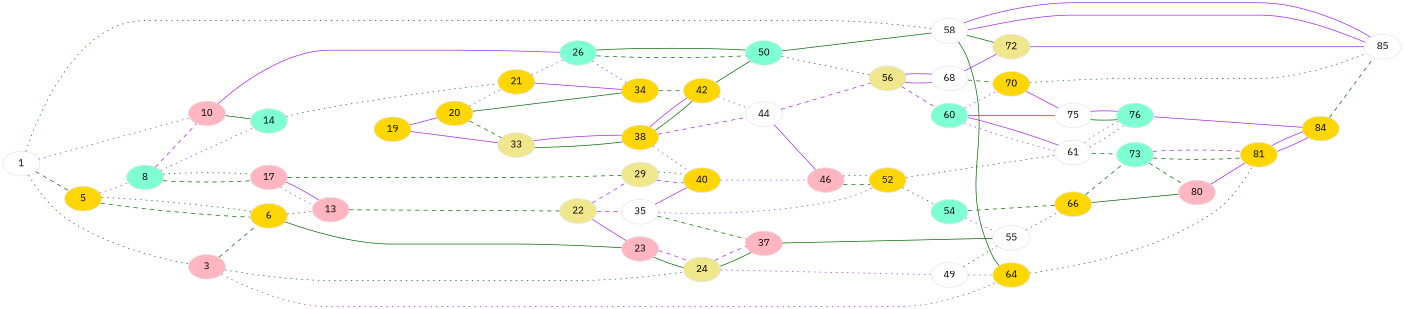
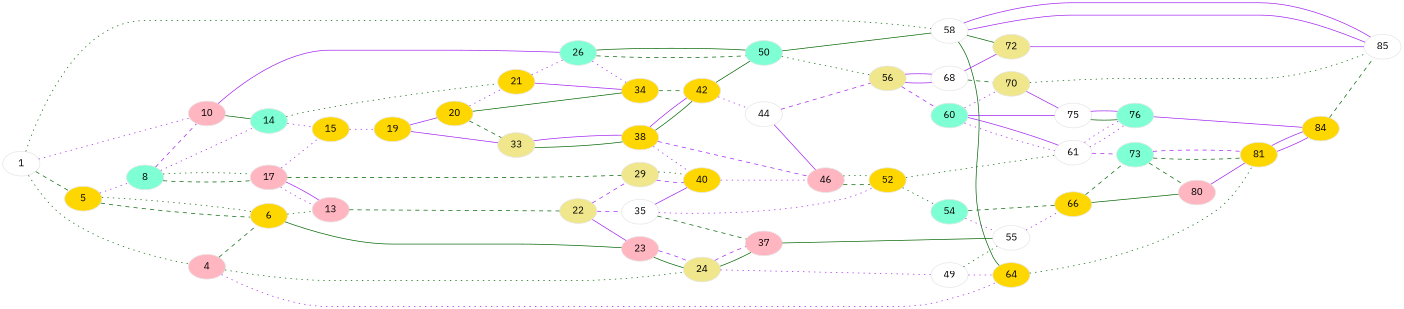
  graph {
    fontname="IBM Plex Sans"
    rankdir=LR
    node [color=gray90 fillcolor=gold fontname="IBM Plex Sans" style=filled]
    edge [color=purple fontname="IBM Plex Sans" style=solid]
    1 [fillcolor=white super="+2"]
-   3 [fillcolor=lightpink super="+4"]
+   3 [fillcolor=lightpink super="+4" label=4]
    5
    10 [fillcolor=lightpink super="+11"]
    58 [fillcolor=white super="+59"]
    6 [super="+7"]
    24 [fillcolor=khaki super="+25"]
    64
    8 [fillcolor=aquamarine super="+9"]
    14 [fillcolor=aquamarine super="+18"]
    26 [fillcolor=aquamarine super="+27"]
    72 [fillcolor=khaki super="+79"]
    85 [fillcolor=white super="+86"]
    13 [fillcolor=lightpink]
    23 [fillcolor=lightpink]
    37 [fillcolor=lightpink super="+48"]
    49 [fillcolor=white super="+63"]
    81 [super="+82"]
    n19 [fillcolor=lightpink label=17 super="+17"]
    22 [fillcolor=khaki super="+30"]
+   15 [super="+16"]
    29 [fillcolor=khaki]
    21 [super="+28"]
    34 [super="+41"]
    50 [fillcolor=aquamarine super="+51"]
    19 [super="+31"]
    40 [super="+43"]
    35 [fillcolor=white super="+36"]
    20 [super="+32"]
    33 [fillcolor=khaki]
    38 [super="+39"]
    42 [super="+47"]
    52 [super="+53"]
    55 [fillcolor=white super="+65"]
    56 [fillcolor=khaki super="+57"]
    46 [fillcolor=lightpink]
    44 [fillcolor=white super="+45"]
    54 [fillcolor=aquamarine]
    61 [fillcolor=white super="+62"]
    66 [super="+67"]
    60 [fillcolor=aquamarine super="+71"]
    68 [fillcolor=white super="+69"]
    73 [fillcolor=aquamarine super="+74"]
    76 [fillcolor=aquamarine super="+83"]
    80 [fillcolor=lightpink]
-   70 [super="+77"]
+   70 [fillcolor=khaki super="+77"]
    75 [fillcolor=white super="+78"]
    84
    1 -- 3 [color=darkgreen style=dotted]
    1 -- 5 [color=darkgreen style=dashed]
    1 -- 10 [style=dotted]
    1 -- 58 [color=darkgreen style=dotted]
    3 -- 6 [color=darkgreen style=dashed]
    3 -- 24 [color=darkgreen style=dotted]
    3 -- 64 [style=dotted]
    5 -- 6 [color=darkgreen style=dashed]
    5 -- 6 [color=darkgreen style=dotted]
    5 -- 8 [style=dotted]
    10 -- 14 [color=darkgreen]
    10 -- 26
    58 -- 64 [color=darkgreen]
    58 -- 72 [color=darkgreen]
    58 -- 85
    58 -- 85
    6 -- 13 [color=darkgreen style=dotted]
    6 -- 23 [color=darkgreen]
    24 -- 37 [color=darkgreen]
    24 -- 37 [style=dashed]
    24 -- 49 [style=dotted]
    64 -- 81 [color=darkgreen style=dotted]
    8 -- 10 [style=dashed]
    8 -- 14 [style=dotted]
    8 -- n19 [color=darkgreen style=dashed]
    8 -- n19 [color=darkgreen style=dotted]
+   14 -- 15 [style=dotted]
    14 -- 21 [color=darkgreen style=dotted]
    26 -- 34 [style=dotted]
    26 -- 50 [color=darkgreen style=dashed]
    26 -- 50 [color=darkgreen]
    72 -- 85
    13 -- 22 [color=darkgreen style=dashed]
    23 -- 24 [color=darkgreen]
    23 -- 24 [style=dashed]
    37 -- 55 [color=darkgreen]
    49 -- 64 [style=dotted]
    49 -- 55 [color=darkgreen style=dotted]
    81 -- 84
    81 -- 84
    n19 -- 13 [style=dotted]
    n19 -- 13
+   n19 -- 15 [style=dotted]
    n19 -- 29 [color=darkgreen style=dashed]
    22 -- 23
    22 -- 29 [style=dashed]
    22 -- 35 [style=dashed]
+   15 -- 19 [style=dotted weight=2]
    29 -- 40 [style=dashed]
    29 -- 40 [color=darkgreen style=dotted]
    21 -- 26 [style=dotted]
    21 -- 34
    34 -- 42 [color=darkgreen style=dashed]
    50 -- 58 [color=darkgreen]
    50 -- 56 [color=darkgreen style=dotted]
    19 -- 20
    19 -- 33
    40 -- 46 [style=dotted]
    35 -- 37 [color=darkgreen style=dashed]
    35 -- 40
    35 -- 52 [style=dotted]
    20 -- 21 [style=dotted]
    20 -- 34 [color=darkgreen]
    20 -- 33 [color=darkgreen style=dashed]
    33 -- 38 [color=darkgreen]
    33 -- 38
    38 -- 40 [style=dotted]
    38 -- 42 [color=darkgreen]
    38 -- 42
-   38 -- 44 [style=dashed]
+   38 -- 46 [style=dashed]
    42 -- 50 [color=darkgreen]
    42 -- 44 [style=dotted]
    52 -- 54 [color=darkgreen style=dotted]
    52 -- 61 [color=darkgreen style=dotted]
    55 -- 66 [style=dotted]
    56 -- 60 [style=dashed]
    56 -- 68
    56 -- 68
    46 -- 52 [color=darkgreen style=dashed]
    46 -- 52 [color=darkgreen style=dotted]
    44 -- 56 [style=dashed]
    44 -- 46
    54 -- 55 [style=dotted]
    54 -- 66 [color=darkgreen style=dashed]
-   61 -- 73 [color=darkgreen style=dashed]
+   61 -- 73 [style=dashed]
    61 -- 76 [style=dotted]
    61 -- 76 [style=dotted]
    66 -- 73 [color=darkgreen style=dashed]
    66 -- 80 [color=darkgreen]
    60 -- 61 [style=dotted]
    60 -- 61
    60 -- 70 [style=dotted]
    60 -- 75
    68 -- 72 [weight=2]
    68 -- 70 [color=darkgreen style=dashed]
    73 -- 81 [color=darkgreen style=dashed]
    73 -- 81 [style=dashed]
    73 -- 80 [color=darkgreen style=dashed]
    76 -- 84
    80 -- 81
    70 -- 85 [color=darkgreen style=dotted]
    70 -- 75
    75 -- 76 [color=darkgreen weight=2]
    75 -- 76
    84 -- 85 [color=darkgreen style=dashed]
  }
